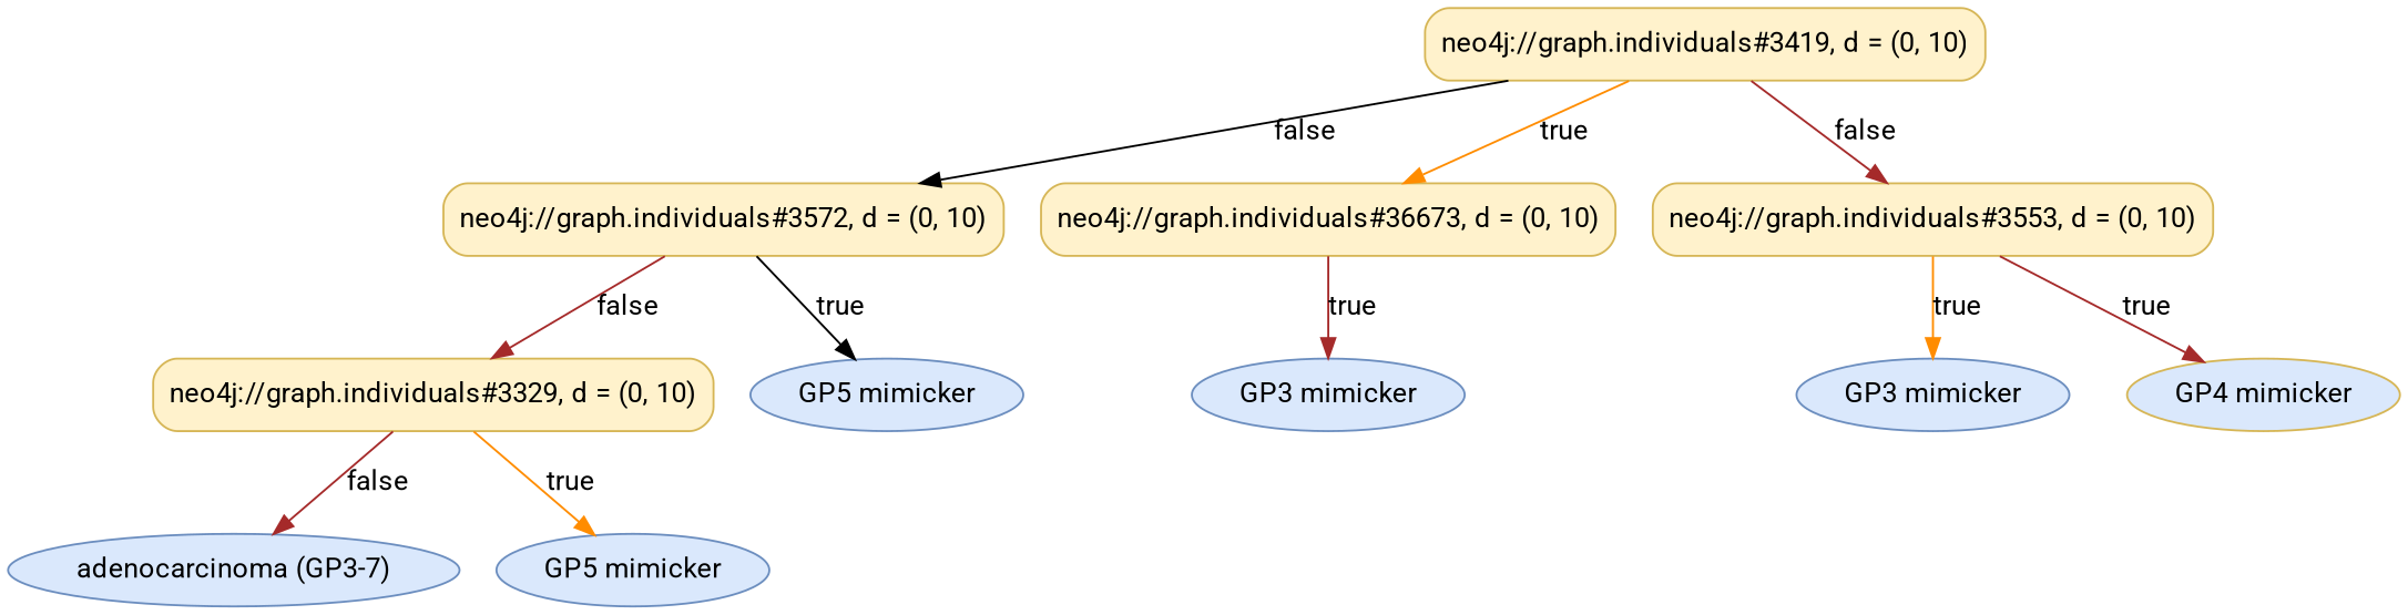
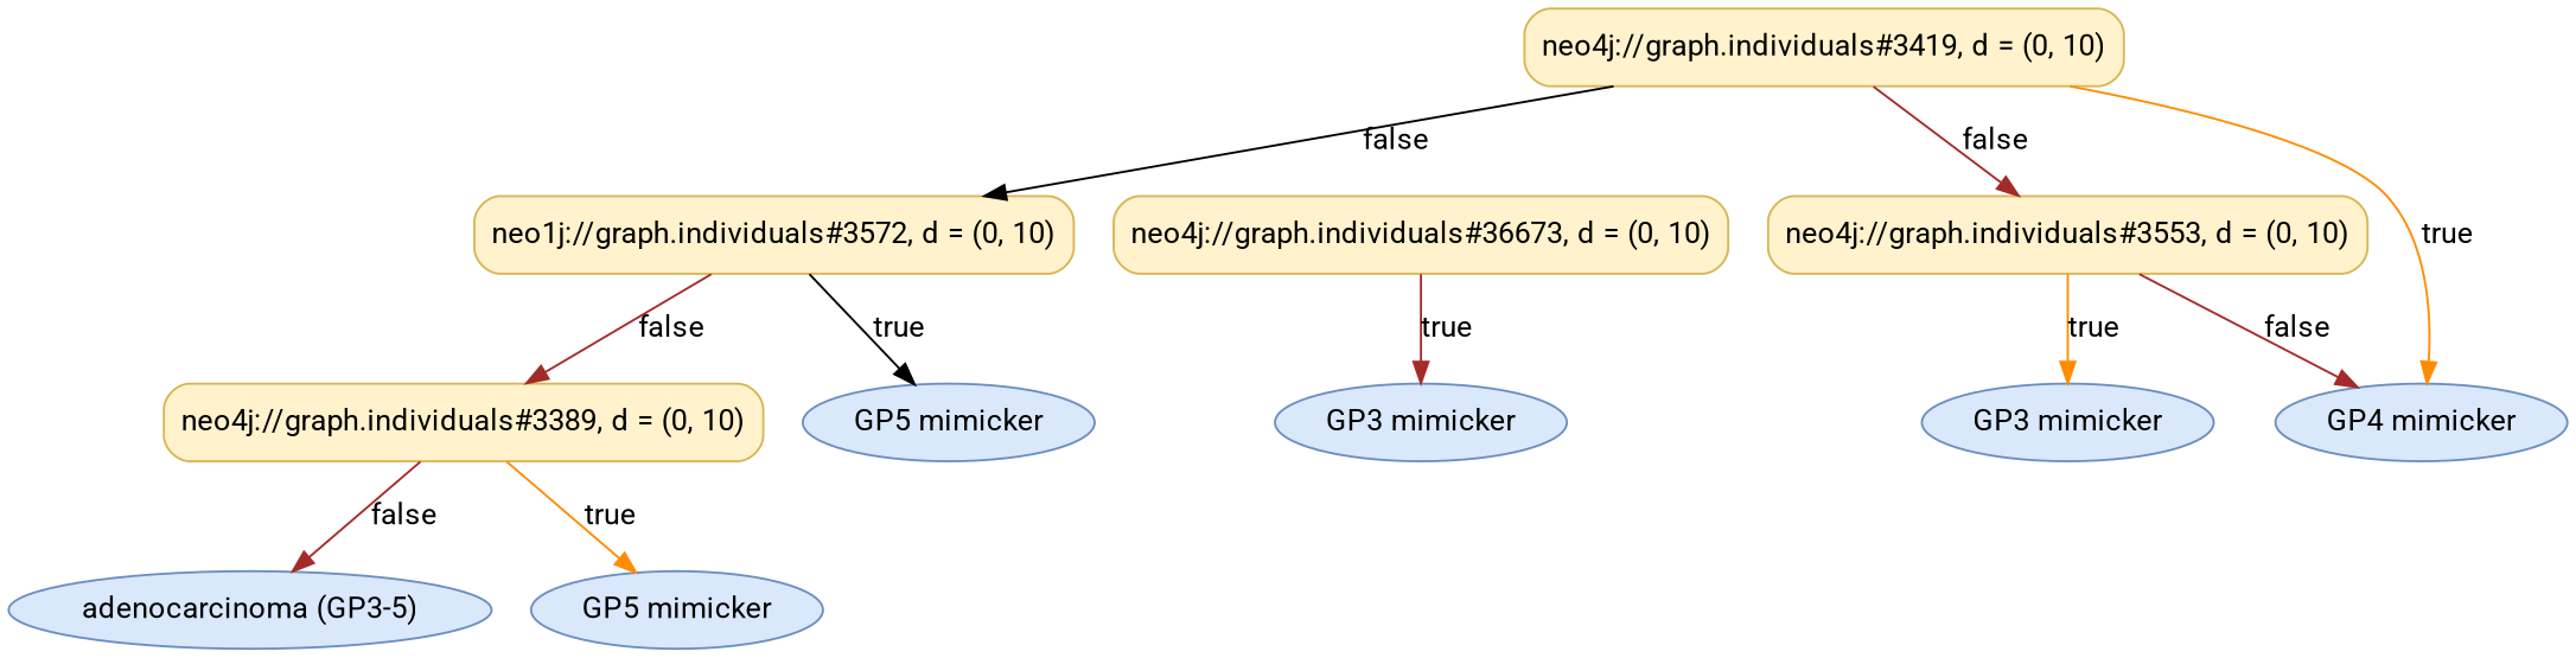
  digraph {
    fontname=Roboto
    node [color="#6C8EBF" fillcolor="#DAE8FC" fontname=Roboto shape=ellipse style="rounded,filled"]
    edge [color=brown fontname=Roboto]
    n1 [color="#D6B656" fillcolor="#FFF2CC" label="neo4j://graph.individuals#3419, d = (0, 10)" shape=box]
-   n2 [color="#D6B656" fillcolor="#FFF2CC" label="neo4j://graph.individuals#3572, d = (0, 10)" shape=box]
+   n2 [color="#D6B656" fillcolor="#FFF2CC" label="neo1j://graph.individuals#3572, d = (0, 10)" shape=box]
    n3 [color="#D6B656" fillcolor="#FFF2CC" label="neo4j://graph.individuals#36673, d = (0, 10)" shape=box]
    n4 [color="#D6B656" fillcolor="#FFF2CC" label="neo4j://graph.individuals#3553, d = (0, 10)" shape=box]
-   n5 [color="#D6B656" fillcolor="#FFF2CC" label="neo4j://graph.individuals#3329, d = (0, 10)" shape=box]
+   n5 [color="#D6B656" fillcolor="#FFF2CC" label="neo4j://graph.individuals#3389, d = (0, 10)" shape=box]
    n6 [label="GP5 mimicker"]
    n7 [label="GP3 mimicker"]
-   n8 [label="adenocarcinoma (GP3-7)"]
+   n8 [label="adenocarcinoma (GP3-5)"]
    n9 [label="GP5 mimicker"]
-   n10 [color="#D6B656" label="GP4 mimicker"]
+   n10 [label="GP4 mimicker"]
    n11 [label="GP3 mimicker"]
    n1 -> n2 [color=black label=false]
-   n1 -> n3 [color=darkorange label=true]
+   n1 -> n10 [color=darkorange label=true]
    n1 -> n4 [label=false]
    n2 -> n5 [label=false]
    n2 -> n6 [color=black label=true]
    n3 -> n7 [label=true]
-   n4 -> n10 [label=true]
+   n4 -> n10 [label=false]
    n4 -> n11 [color=darkorange label=true]
    n5 -> n8 [label=false]
    n5 -> n9 [color=darkorange label=true]
  }
